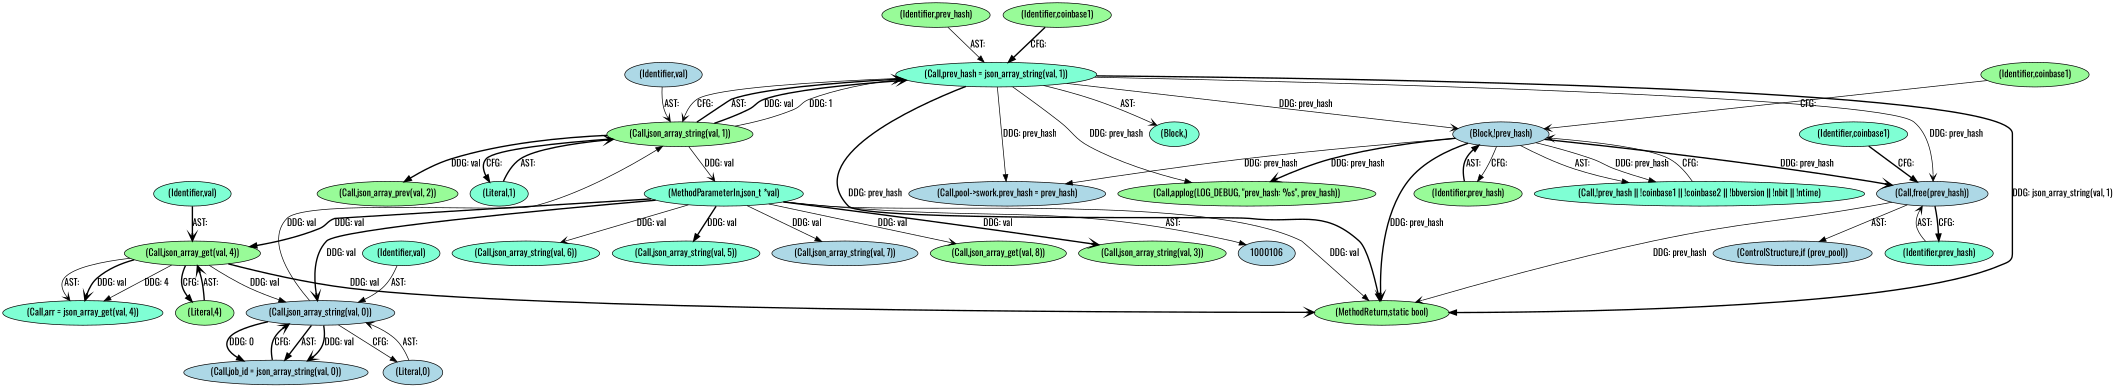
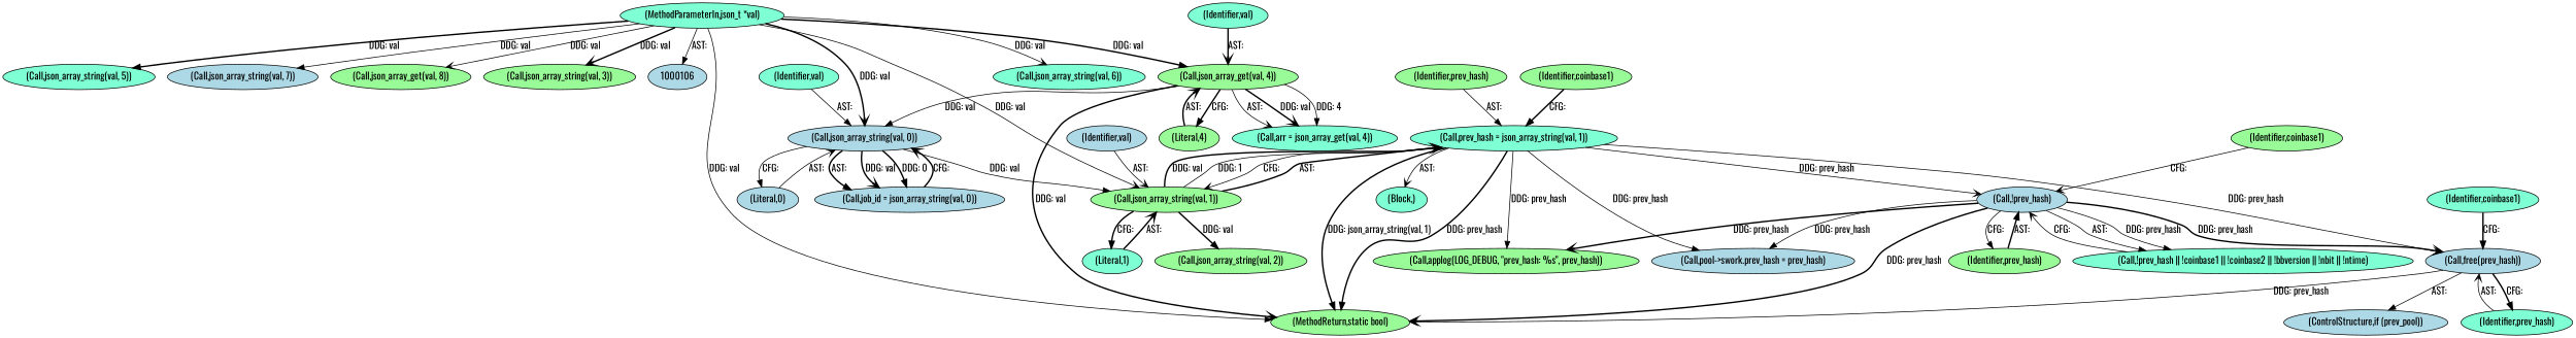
  digraph {
    fontname=Oswald
    node [fillcolor=aquamarine fontname=Oswald style=filled]
    edge [arrowhead=normal fontname=Oswald style=solid]
    n1 [fillcolor=lightblue label="(Call,free(prev_hash))"]
    n2 [label="(Identifier,prev_hash)"]
    n3 [fillcolor=lightblue label="(ControlStructure,if (prev_pool))"]
    n4 [fillcolor=palegreen label="(MethodReturn,static bool)"]
-   n5 [fillcolor=lightblue label="(Block,!prev_hash)"]
+   n5 [fillcolor=lightblue label="(Call,!prev_hash)"]
    n6 [fillcolor=lightblue label="(Call,pool->swork.prev_hash = prev_hash)"]
    n7 [fillcolor=palegreen label="(Identifier,prev_hash)"]
    n8 [label="(Call,!prev_hash || !coinbase1 || !coinbase2 || !bbversion || !nbit || !ntime)"]
    n9 [fillcolor=palegreen label="(Call,applog(LOG_DEBUG, \"prev_hash: %s\", prev_hash))"]
    n10 [label="(Call,prev_hash = json_array_string(val, 1))"]
    n11 [fillcolor=palegreen label="(Call,json_array_string(val, 1))"]
    n12 [label="(Block,)"]
-   n13 [fillcolor=palegreen label="(Call,json_array_prev(val, 2))"]
+   n13 [fillcolor=palegreen label="(Call,json_array_string(val, 2))"]
    n14 [label="(Literal,1)"]
    n15 [fillcolor=lightblue label="(Call,json_array_string(val, 0))"]
    n16 [fillcolor=lightblue label="(Call,job_id = json_array_string(val, 0))"]
    n17 [fillcolor=lightblue label="(Literal,0)"]
    n18 [fillcolor=palegreen label="(Call,json_array_get(val, 4))"]
    n19 [fillcolor=palegreen label="(Literal,4)"]
    n20 [label="(Call,arr = json_array_get(val, 4))"]
    n21 [label="(MethodParameterIn,json_t *val)"]
    n22 [label="(Call,json_array_string(val, 6))"]
    n23 [label="(Call,json_array_string(val, 5))"]
    n24 [fillcolor=lightblue label="(Call,json_array_string(val, 7))"]
    n25 [fillcolor=palegreen label="(Call,json_array_get(val, 8))"]
    n26 [fillcolor=palegreen label="(Call,json_array_string(val, 3))"]
    1000106 [fillcolor=lightblue]
    n28 [fillcolor=palegreen label="(Identifier,prev_hash)"]
    n29 [label="(Identifier,coinbase1)"]
    n30 [fillcolor=palegreen label="(Identifier,coinbase1)"]
    n31 [label="(Identifier,val)"]
    n32 [fillcolor=palegreen label="(Identifier,coinbase1)"]
    n33 [fillcolor=lightblue label="(Identifier,val)"]
    n34 [label="(Identifier,val)"]
    n1 -> n2 [label="CFG: " style=bold]
    n1 -> n3 [label="AST: "]
    n1 -> n4 [arrowhead=vee label="DDG: prev_hash"]
    n2 -> n1 [arrowhead=vee label="AST: "]
    n5 -> n1 [arrowhead=vee label="DDG: prev_hash" style=bold]
    n5 -> n4 [arrowhead=vee label="DDG: prev_hash" style=bold]
    n5 -> n6 [label="DDG: prev_hash"]
    n5 -> n7 [label="CFG: "]
    n5 -> n8 [label="AST: "]
    n5 -> n8 [label="DDG: prev_hash"]
    n5 -> n9 [arrowhead=vee label="DDG: prev_hash" style=bold]
    n7 -> n5 [label="AST: " style=bold]
    n8 -> n5 [arrowhead=vee label="CFG: "]
    n10 -> n1 [arrowhead=vee label="DDG: prev_hash"]
    n10 -> n4 [label="DDG: json_array_string(val, 1)" style=bold]
    n10 -> n4 [label="DDG: prev_hash" style=bold]
    n10 -> n5 [arrowhead=vee label="DDG: prev_hash"]
    n10 -> n6 [label="DDG: prev_hash"]
    n10 -> n9 [label="DDG: prev_hash"]
    n10 -> n11 [arrowhead=vee label="CFG: "]
    n10 -> n12 [arrowhead=vee label="AST: "]
    n11 -> n10 [arrowhead=vee label="AST: " style=bold]
    n11 -> n10 [arrowhead=vee label="DDG: val" style=bold]
    n11 -> n10 [arrowhead=vee label="DDG: 1"]
    n11 -> n13 [label="DDG: val" style=bold]
    n11 -> n14 [label="CFG: " style=bold]
    n14 -> n11 [arrowhead=vee label="AST: " style=bold]
    n15 -> n11 [label="DDG: val"]
    n15 -> n16 [label="AST: " style=bold]
    n15 -> n16 [arrowhead=vee label="DDG: val" style=bold]
    n15 -> n16 [label="DDG: 0" style=bold]
    n15 -> n17 [label="CFG: "]
    n16 -> n15 [arrowhead=vee label="CFG: " style=bold]
    n17 -> n15 [arrowhead=vee label="AST: "]
    n18 -> n4 [arrowhead=vee label="DDG: val" style=bold]
    n18 -> n15 [label="DDG: val"]
    n18 -> n19 [label="CFG: " style=bold]
    n18 -> n20 [arrowhead=vee label="AST: "]
    n18 -> n20 [arrowhead=vee label="DDG: val" style=bold]
    n18 -> n20 [label="DDG: 4"]
    n19 -> n18 [arrowhead=vee label="AST: " style=bold]
    n21 -> n4 [label="DDG: val"]
-   n11 -> n21 [arrowhead=vee label="DDG: val"]
+   n21 -> n11 [arrowhead=vee label="DDG: val"]
    n21 -> n15 [arrowhead=vee label="DDG: val" style=bold]
    n21 -> n18 [label="DDG: val" style=bold]
    n21 -> n22 [arrowhead=vee label="DDG: val"]
    n21 -> n23 [label="DDG: val" style=bold]
    n21 -> n24 [label="DDG: val"]
    n21 -> n25 [arrowhead=vee label="DDG: val"]
    n21 -> n26 [arrowhead=vee label="DDG: val" style=bold]
    n21 -> 1000106 [label="AST: "]
    n28 -> n10 [label="AST: "]
    n29 -> n1 [label="CFG: " style=bold]
    n30 -> n10 [label="CFG: " style=bold]
    n31 -> n15 [label="AST: "]
    n32 -> n5 [arrowhead=vee label="CFG: "]
    n33 -> n11 [arrowhead=vee label="AST: "]
    n34 -> n18 [arrowhead=vee label="AST: " style=bold]
  }
